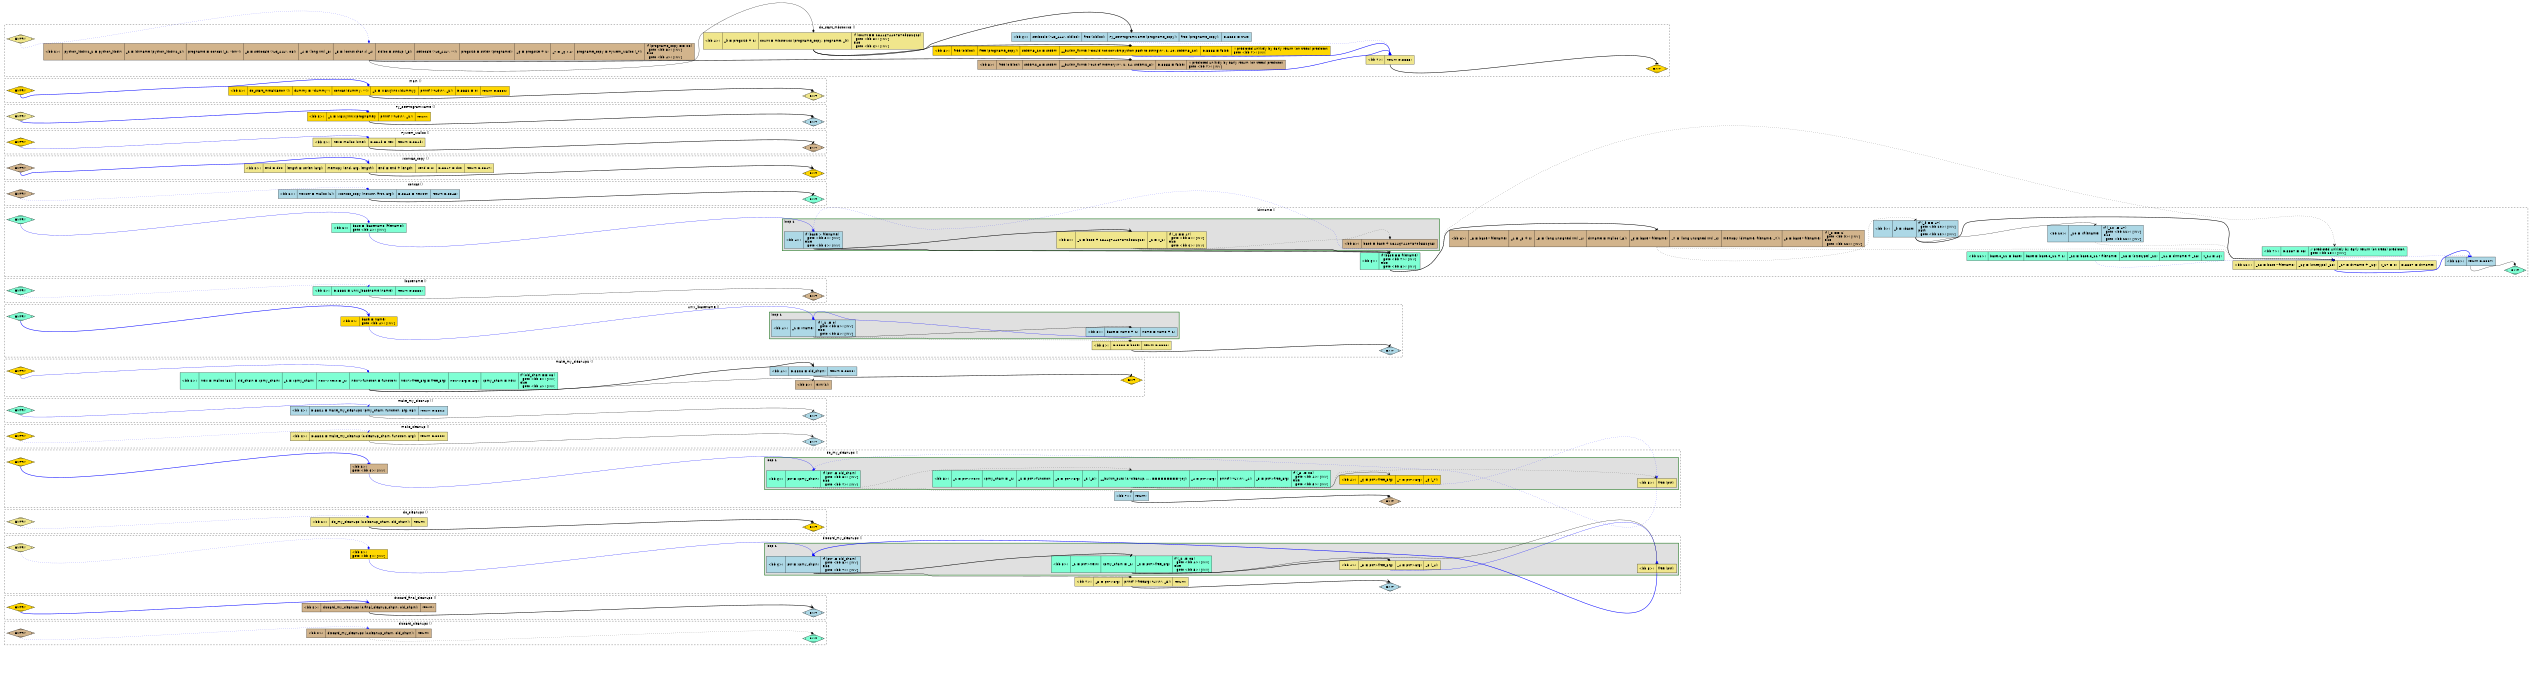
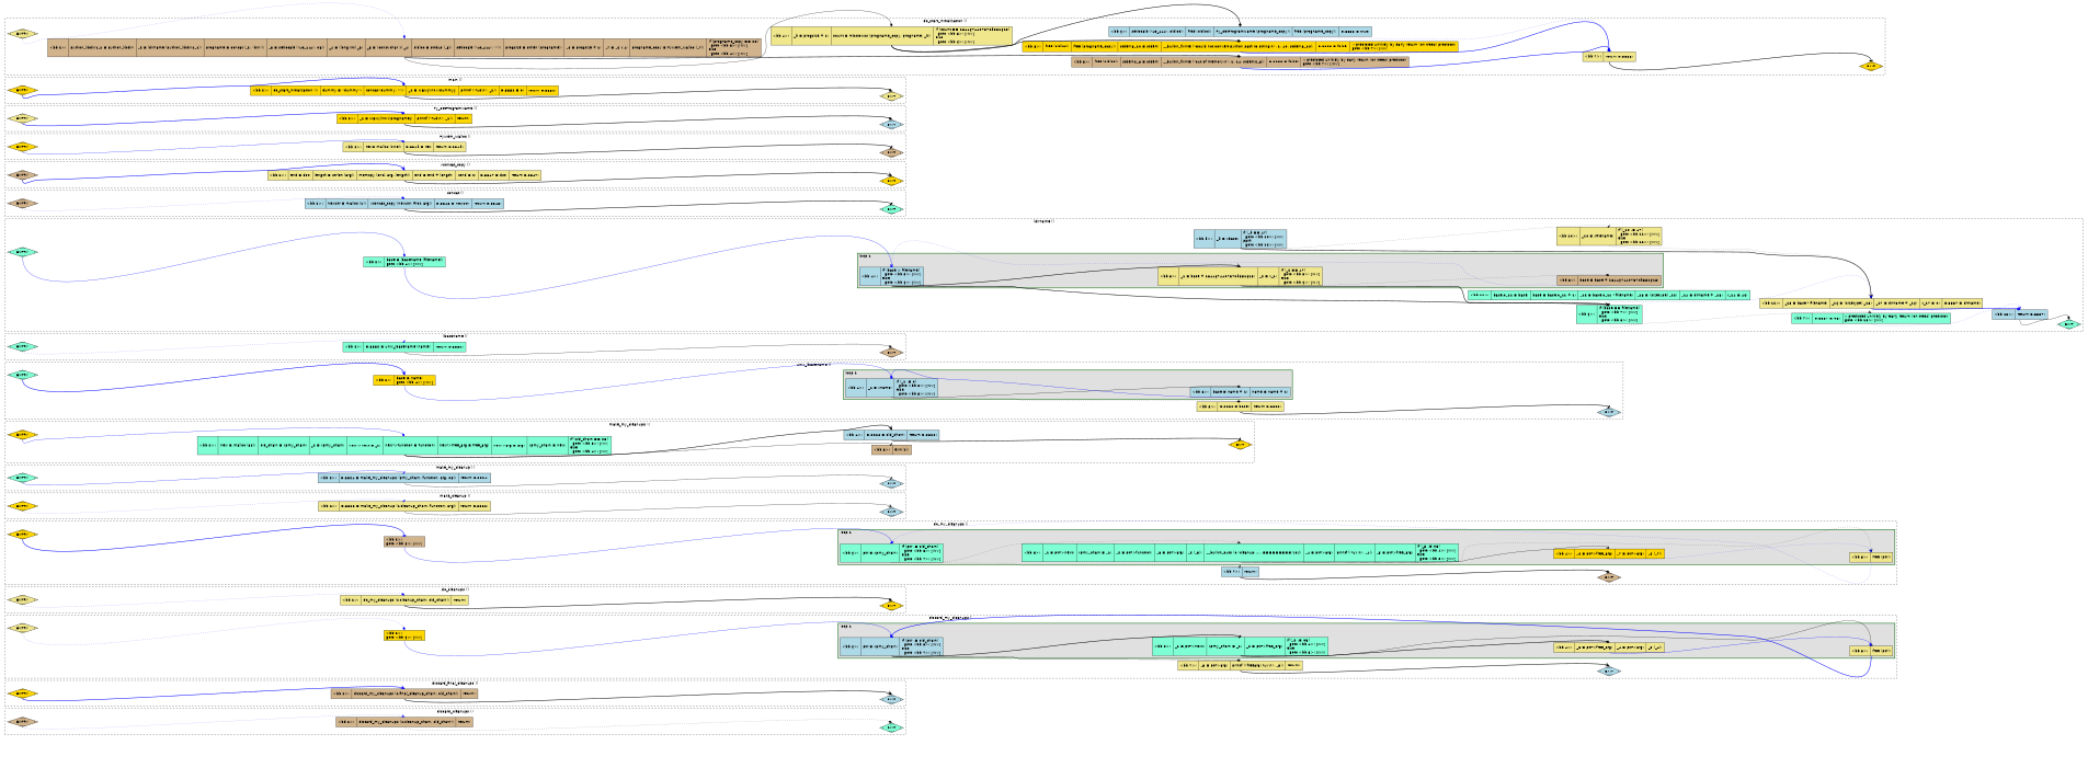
  digraph {
    fontname="DejaVu Sans"
    rankdir=LR
    node [fillcolor=lightblue fontname="DejaVu Sans" shape=record style=filled]
    edge [constraint=true fontname="DejaVu Sans" headport=n style=bold tailport=s arrowhead=diamond color=black weight=10]
    n1 [fillcolor=tan label=ENTRY shape=Mdiamond]
    n2 [fillcolor=aquamarine label=EXIT shape=Mdiamond]
    n3 [fillcolor=tan label="{\<bb\ 2\>:\l|discard_my_cleanups\ (&cleanup_chain,\ old_chain);\l|return;\l}"]
    n4 [fillcolor=gold label=ENTRY shape=Mdiamond]
    n5 [label=EXIT shape=Mdiamond]
    n6 [fillcolor=tan label="{\<bb\ 2\>:\l|discard_my_cleanups\ (&final_cleanup_chain,\ old_chain);\l|return;\l}"]
    n7 [label="{\<bb\ 6\>:\l|ptr\ =\ *pmy_chain;\l|if\ (ptr\ !=\ old_chain)\l\ \ goto\ \<bb\ 3\>;\ [INV]\lelse\l\ \ goto\ \<bb\ 7\>;\ [INV]\l}"]
    n8 [fillcolor=aquamarine label="{\<bb\ 3\>:\l|_1\ =\ ptr-\>next;\l|*pmy_chain\ =\ _1;\l|_2\ =\ ptr-\>free_arg;\l|if\ (_2\ !=\ 0B)\l\ \ goto\ \<bb\ 4\>;\ [INV]\lelse\l\ \ goto\ \<bb\ 5\>;\ [INV]\l}"]
    n9 [fillcolor=khaki label="{\<bb\ 4\>:\l|_3\ =\ ptr-\>free_arg;\l|_4\ =\ ptr-\>arg;\l|_3\ (_4);\l}"]
    n10 [fillcolor=khaki label="{\<bb\ 5\>:\l|free\ (ptr);\l}"]
    n11 [fillcolor=khaki label="{\<bb\ 7\>:\l|_5\ =\ ptr-\>arg;\l|printf\ (\"freearg:\ %x\\n\",\ _5);\l|return;\l}"]
    n12 [fillcolor=khaki label=ENTRY shape=Mdiamond]
    n13 [label=EXIT shape=Mdiamond]
    n14 [fillcolor=gold label="{\<bb\ 2\>:\lgoto\ \<bb\ 6\>;\ [INV]\l}"]
    n15 [fillcolor=khaki label=ENTRY shape=Mdiamond]
    n16 [fillcolor=gold label=EXIT shape=Mdiamond]
    n17 [fillcolor=khaki label="{\<bb\ 2\>:\l|do_my_cleanups\ (&cleanup_chain,\ old_chain);\l|return;\l}"]
    n18 [fillcolor=aquamarine label="{\<bb\ 6\>:\l|ptr\ =\ *pmy_chain;\l|if\ (ptr\ !=\ old_chain)\l\ \ goto\ \<bb\ 3\>;\ [INV]\lelse\l\ \ goto\ \<bb\ 7\>;\ [INV]\l}"]
    n19 [fillcolor=aquamarine label="{\<bb\ 3\>:\l|_1\ =\ ptr-\>next;\l|*pmy_chain\ =\ _1;\l|_2\ =\ ptr-\>function;\l|_3\ =\ ptr-\>arg;\l|_2\ (_3);\l|__builtin_puts\ (&\"cleanup!!!!!\ =========\"[0]);\l|_4\ =\ ptr-\>arg;\l|printf\ (\"%x\\n\",\ _4);\l|_5\ =\ ptr-\>free_arg;\l|if\ (_5\ !=\ 0B)\l\ \ goto\ \<bb\ 4\>;\ [INV]\lelse\l\ \ goto\ \<bb\ 5\>;\ [INV]\l}"]
    n20 [fillcolor=gold label="{\<bb\ 4\>:\l|_6\ =\ ptr-\>free_arg;\l|_7\ =\ ptr-\>arg;\l|_6\ (_7);\l}"]
    n21 [fillcolor=khaki label="{\<bb\ 5\>:\l|free\ (ptr);\l}"]
    n22 [label="{\<bb\ 7\>:\l|return;\l}"]
    n23 [fillcolor=gold label=ENTRY shape=Mdiamond]
    n24 [fillcolor=tan label=EXIT shape=Mdiamond]
    n25 [fillcolor=tan label="{\<bb\ 2\>:\lgoto\ \<bb\ 6\>;\ [INV]\l}"]
    n26 [fillcolor=gold label=ENTRY shape=Mdiamond]
    n27 [label=EXIT shape=Mdiamond]
    n28 [fillcolor=khaki label="{\<bb\ 2\>:\l|D.3322\ =\ make_my_cleanup\ (&cleanup_chain,\ function,\ arg);\l|return\ D.3322;\l}"]
    n29 [fillcolor=aquamarine label=ENTRY shape=Mdiamond]
    n30 [label=EXIT shape=Mdiamond]
    n31 [label="{\<bb\ 2\>:\l|D.3324\ =\ make_my_cleanup2\ (pmy_chain,\ function,\ arg,\ 0B);\l|return\ D.3324;\l}"]
    n32 [fillcolor=gold label=ENTRY shape=Mdiamond]
    n33 [fillcolor=gold label=EXIT shape=Mdiamond]
    n34 [fillcolor=aquamarine label="{\<bb\ 2\>:\l|new\ =\ malloc\ (32);\l|old_chain\ =\ *pmy_chain;\l|_1\ =\ *pmy_chain;\l|new-\>next\ =\ _1;\l|new-\>function\ =\ function;\l|new-\>free_arg\ =\ free_arg;\l|new-\>arg\ =\ arg;\l|*pmy_chain\ =\ new;\l|if\ (old_chain\ ==\ 0B)\l\ \ goto\ \<bb\ 3\>;\ [INV]\lelse\l\ \ goto\ \<bb\ 4\>;\ [INV]\l}"]
    n35 [fillcolor=tan label="{\<bb\ 3\>:\l|exit\ (1);\l}"]
    n36 [label="{\<bb\ 4\>:\l|D.3328\ =\ old_chain;\l|return\ D.3328;\l}"]
    n37 [label="{\<bb\ 4\>:\l|_1\ =\ *name;\l|if\ (_1\ !=\ 0)\l\ \ goto\ \<bb\ 3\>;\ [INV]\lelse\l\ \ goto\ \<bb\ 5\>;\ [INV]\l}"]
    n38 [label="{\<bb\ 3\>:\l|base\ =\ name\ +\ 1;\l|name\ =\ name\ +\ 1;\l}"]
    n39 [fillcolor=khaki label="{\<bb\ 5\>:\l|D.3330\ =\ base;\l|return\ D.3330;\l}"]
    n40 [fillcolor=aquamarine label=ENTRY shape=Mdiamond]
    n41 [label=EXIT shape=Mdiamond]
    n42 [fillcolor=gold label="{\<bb\ 2\>:\l|base\ =\ name;\lgoto\ \<bb\ 4\>;\ [INV]\l}"]
    n43 [fillcolor=aquamarine label=ENTRY shape=Mdiamond]
    n44 [fillcolor=tan label=EXIT shape=Mdiamond]
    n45 [fillcolor=aquamarine label="{\<bb\ 2\>:\l|D.3332\ =\ unix_lbasename\ (name);\l|return\ D.3332;\l}"]
    n46 [label="{\<bb\ 4\>:\l|if\ (base\ \>\ filename)\l\ \ goto\ \<bb\ 5\>;\ [INV]\lelse\l\ \ goto\ \<bb\ 6\>;\ [INV]\l}"]
    n47 [fillcolor=khaki label="{\<bb\ 5\>:\l|_1\ =\ base\ +\ 18446744073709551615;\l|_2\ =\ *_1;\l|if\ (_2\ ==\ 47)\l\ \ goto\ \<bb\ 3\>;\ [INV]\lelse\l\ \ goto\ \<bb\ 6\>;\ [INV]\l}"]
    n48 [fillcolor=tan label="{\<bb\ 3\>:\l|base\ =\ base\ +\ 18446744073709551615;\l}"]
    n49 [fillcolor=aquamarine label="{\<bb\ 6\>:\l|if\ (base\ ==\ filename)\l\ \ goto\ \<bb\ 7\>;\ [INV]\lelse\l\ \ goto\ \<bb\ 8\>;\ [INV]\l}"]
    n50 [fillcolor=aquamarine label=ENTRY shape=Mdiamond]
    n51 [fillcolor=aquamarine label=EXIT shape=Mdiamond]
    n52 [fillcolor=aquamarine label="{\<bb\ 2\>:\l|base\ =\ lbasename\ (filename);\lgoto\ \<bb\ 4\>;\ [INV]\l}"]
    n53 [fillcolor=aquamarine label="{\<bb\ 7\>:\l|D.3337\ =\ 0B;\l|//\ predicted\ unlikely\ by\ early\ return\ (on\ trees)\ predictor.\lgoto\ \<bb\ 13\>;\ [INV]\l}"]
-   n54 [fillcolor=tan label="{\<bb\ 8\>:\l|_3\ =\ base\ -\ filename;\l|_4\ =\ _3\ +\ 2;\l|_5\ =\ (long\ unsigned\ int)\ _4;\l|dirname\ =\ malloc\ (_5);\l|_6\ =\ base\ -\ filename;\l|_7\ =\ (long\ unsigned\ int)\ _6;\l|memcpy\ (dirname,\ filename,\ _7);\l|_8\ =\ base\ -\ filename;\l|if\ (_8\ ==\ 2)\l\ \ goto\ \<bb\ 9\>;\ [INV]\lelse\l\ \ goto\ \<bb\ 12\>;\ [INV]\l}"]
    n55 [label="{\<bb\ 13\>:\l|return\ D.3337;\l}"]
    n56 [label="{\<bb\ 9\>:\l|_9\ =\ *base;\l|if\ (_9\ ==\ 47)\l\ \ goto\ \<bb\ 10\>;\ [INV]\lpath\l\ \ goto\ \<bb\ 12\>;\ [INV]\l}"]
    n57 [fillcolor=khaki label="{\<bb\ 12\>:\l|_15\ =\ base\ -\ filename;\l|_16\ =\ (sizetype)\ _15;\l|_17\ =\ dirname\ +\ _16;\l|*_17\ =\ 0;\l|D.3337\ =\ dirname;\l}"]
-   n58 [label="{\<bb\ 10\>:\l|_10\ =\ *filename;\l|if\ (_10\ !=\ 47)\l\ \ goto\ \<bb\ 11\>;\ [INV]\lelse\l\ \ goto\ \<bb\ 12\>;\ [INV]\l}"]
+   n58 [fillcolor=khaki label="{\<bb\ 10\>:\l|_10\ =\ *filename;\l|if\ (_10\ !=\ 47)\l\ \ goto\ \<bb\ 11\>;\ [INV]\lelse\l\ \ goto\ \<bb\ 12\>;\ [INV]\l}"]
    n59 [fillcolor=aquamarine label="{\<bb\ 11\>:\l|base.0_11\ =\ base;\l|base\ =\ base.0_11\ +\ 1;\l|_12\ =\ base.0_11\ -\ filename;\l|_13\ =\ (sizetype)\ _12;\l|_14\ =\ dirname\ +\ _13;\l|*_14\ =\ 46;\l}"]
    n60 [fillcolor=tan label=ENTRY shape=Mdiamond]
    n61 [fillcolor=aquamarine label=EXIT shape=Mdiamond]
    n62 [label="{\<bb\ 2\>:\l|newstr\ =\ malloc\ (1);\l|vconcat_copy\ (newstr,\ first,\ arg);\l|D.3345\ =\ newstr;\l|return\ D.3345;\l}"]
    n63 [fillcolor=tan label=ENTRY shape=Mdiamond]
    n64 [fillcolor=gold label=EXIT shape=Mdiamond]
    n65 [fillcolor=khaki label="{\<bb\ 2\>:\l|end\ =\ dst;\l|length\ =\ strlen\ (arg);\l|memcpy\ (end,\ arg,\ length);\l|end\ =\ end\ +\ length;\l|*end\ =\ 0;\l|D.3347\ =\ dst;\l|return\ D.3347;\l}"]
    n66 [fillcolor=gold label=ENTRY shape=Mdiamond]
    n67 [fillcolor=tan label=EXIT shape=Mdiamond]
    n68 [fillcolor=khaki label="{\<bb\ 2\>:\l|ret\ =\ malloc\ (size);\l|D.3349\ =\ ret;\l|return\ D.3349;\l}"]
    n69 [fillcolor=khaki label=ENTRY shape=Mdiamond]
    n70 [label=EXIT shape=Mdiamond]
    n71 [fillcolor=gold label="{\<bb\ 2\>:\l|_1\ =\ MEM[(int\ *)progname];\l|printf\ (\"%d\\n\",\ _1);\l|return;\l}"]
    n72 [fillcolor=gold label=ENTRY shape=Mdiamond]
    n73 [fillcolor=khaki label=EXIT shape=Mdiamond]
    n74 [fillcolor=gold label="{\<bb\ 2\>:\l|do_start_initialization\ ();\l|dummy\ =\ \"dummy\";\l|concat\ (dummy,\ \"\");\l|_1\ =\ MEM[(int\ *)dummy];\l|printf\ (\"%d\\n\",\ _1);\l|D.3351\ =\ 0;\l|return\ D.3351;\l}"]
    n75 [fillcolor=khaki label=ENTRY shape=Mdiamond]
    n76 [fillcolor=gold label=EXIT shape=Mdiamond]
    n77 [fillcolor=tan label="{\<bb\ 2\>:\l|python_libdir.1_1\ =\ python_libdir;\l|_2\ =\ ldirname\ (python_libdir.1_1);\l|progname\ =\ concat\ (_2,\ \"bin\");\l|_3\ =\ setlocale\ (\"LC_ALL\",\ 0B);\l|_4\ =\ (long\ int)\ _3;\l|_5\ =\ (const\ char\ *)\ _4;\l|oldloc\ =\ strdup\ (_5);\l|setlocale\ (\"LC_ALL\",\ \"\");\l|progsize\ =\ strlen\ (progname);\l|_6\ =\ progsize\ +\ 1;\l|_7\ =\ _6\ *\ 4;\l|progname_copy\ =\ PyMem_Malloc\ (_7);\l|if\ (progname_copy\ ==\ 0B)\l\ \ goto\ \<bb\ 3\>;\ [INV]\lelse\l\ \ goto\ \<bb\ 4\>;\ [INV]\l}"]
    n78 [fillcolor=tan label="{\<bb\ 3\>:\l|free\ (oldloc);\l|stderr.2_8\ =\ stderr;\l|__builtin_fwrite\ (\"out\ of\ memory\\n\",\ 1,\ 14,\ stderr.2_8);\l|D.3355\ =\ false;\l|//\ predicted\ unlikely\ by\ early\ return\ (on\ trees)\ predictor.\lgoto\ \<bb\ 7\>;\ [INV]\l}"]
    n79 [fillcolor=khaki label="{\<bb\ 4\>:\l|_9\ =\ progsize\ +\ 1;\l|count\ =\ mbstowcs\ (progname_copy,\ progname,\ _9);\l|if\ (count\ ==\ 18446744073709551615)\l\ \ goto\ \<bb\ 5\>;\ [INV]\lelse\l\ \ goto\ \<bb\ 6\>;\ [INV]\l}"]
    n80 [fillcolor=khaki label="{\<bb\ 7\>:\l|return\ D.3355;\l}"]
    n81 [fillcolor=gold label="{\<bb\ 5\>:\l|free\ (oldloc);\l|free\ (progname_copy);\l|stderr.3_10\ =\ stderr;\l|__builtin_fwrite\ (\"Could\ not\ convert\ python\ path\ to\ string\\n\",\ 1,\ 40,\ stderr.3_10);\l|D.3355\ =\ false;\l|//\ predicted\ unlikely\ by\ early\ return\ (on\ trees)\ predictor.\lgoto\ \<bb\ 7\>;\ [INV]\l}"]
    n82 [label="{\<bb\ 6\>:\l|setlocale\ (\"LC_ALL\",\ oldloc);\l|free\ (oldloc);\l|Py_SetProgramName\ (progname_copy);\l|free\ (progname_copy);\l|D.3355\ =\ true;\l}"]
    subgraph cluster_1 {
      color=black
      label="discard_cleanups ()"
      style=dashed
      n1
      n2
      n3
    }
    subgraph cluster_2 {
      color=black
      label="discard_final_cleanups ()"
      style=dashed
      n4
      n5
      n6
    }
    subgraph cluster_3 {
      color=black
      label="discard_my_cleanups ()"
      style=dashed
      n11
      n12
      n13
      n14
      subgraph cluster_4 {
        color=darkgreen
        fillcolor=grey88
        label="loop 1"
        labeljust=l
        penwidth=2
        style=filled
        n7
        n8
        n9
        n10
      }
    }
    subgraph cluster_5 {
      color=black
      label="do_cleanups ()"
      style=dashed
      n15
      n16
      n17
    }
    subgraph cluster_6 {
      color=black
      label="do_my_cleanups ()"
      style=dashed
      n22
      n23
      n24
      n25
      subgraph cluster_7 {
        color=darkgreen
        fillcolor=grey88
        label="loop 1"
        labeljust=l
        penwidth=2
        style=filled
        n18
        n19
        n20
        n21
      }
    }
    subgraph cluster_8 {
      color=black
      label="make_cleanup ()"
      style=dashed
      n26
      n27
      n28
    }
    subgraph cluster_9 {
      color=black
      label="make_my_cleanup ()"
      style=dashed
      n29
      n30
      n31
    }
    subgraph cluster_10 {
      color=black
      label="make_my_cleanup2 ()"
      style=dashed
      n32
      n33
      n34
      n35
      n36
    }
    subgraph cluster_11 {
      color=black
      label="unix_lbasename ()"
      style=dashed
      n39
      n40
      n41
      n42
      subgraph cluster_12 {
        color=darkgreen
        fillcolor=grey88
        label="loop 1"
        labeljust=l
        penwidth=2
        style=filled
        n37
        n38
      }
    }
    subgraph cluster_13 {
      color=black
      label="lbasename ()"
      style=dashed
      n43
      n44
      n45
    }
    subgraph cluster_14 {
      color=black
      label="ldirname ()"
      style=dashed
      n49
      n50
      n51
      n52
      n53
-     n54
      n55
      n56
      n57
      n58
      n59
      subgraph cluster_15 {
        color=darkgreen
        fillcolor=grey88
        label="loop 1"
        labeljust=l
        penwidth=2
        style=filled
        n46
        n47
        n48
      }
    }
    subgraph cluster_16 {
      color=black
      label="concat ()"
      style=dashed
      n60
      n61
      n62
    }
    subgraph cluster_17 {
      color=black
      label="vconcat_copy ()"
      style=dashed
      n63
      n64
      n65
    }
    subgraph cluster_18 {
      color=black
      label="PyMem_Malloc ()"
      style=dashed
      n66
      n67
      n68
    }
    subgraph cluster_19 {
      color=black
      label="Py_SetProgramName ()"
      style=dashed
      n69
      n70
      n71
    }
    subgraph cluster_20 {
      color=black
      label="main ()"
      style=dashed
      n72
      n73
      n74
    }
    subgraph cluster_21 {
      color=black
-     label="do_start_mbstowcs ()"
+     label="do_start_initialization ()"
      style=dashed
      n75
      n76
      n77
      n78
      n79
      n80
      n81
      n82
    }
    n1 -> n2 [style=invis arrowhead="" color="" weight=""]
    n1 -> n3 [arrowhead=vee color=blue style=dotted weight=100]
    n3 -> n2 [style=dotted]
    n4 -> n5 [style=invis arrowhead="" color="" weight=""]
    n4 -> n6 [arrowhead=vee color=blue weight=100]
    n6 -> n5 [arrowhead=vee]
    n7 -> n8 [arrowhead=tee]
    n7 -> n11 [style=solid]
    n8 -> n9
    n8 -> n10 [arrowhead=tee style=solid]
    n9 -> n10 [color=blue style=solid weight=100]
    n10 -> n7 [arrowhead=tee color=blue constraint=false]
    n11 -> n13 [arrowhead=vee]
    n12 -> n13 [style=invis arrowhead="" color="" weight=""]
    n12 -> n14 [color=blue style=dotted weight=100]
    n14 -> n7 [color=blue style=solid weight=100]
    n15 -> n16 [style=invis arrowhead="" color="" weight=""]
    n15 -> n17 [color=blue style=dotted weight=100]
    n17 -> n16
    n18 -> n19 [arrowhead=vee style=dotted]
    n18 -> n22 [arrowhead=tee style=dotted]
    n19 -> n20 [arrowhead=vee style=solid]
    n19 -> n21 [arrowhead=vee style=dotted]
    n20 -> n21 [arrowhead=vee color=blue style=dotted weight=100]
    n21 -> n18 [arrowhead=vee color=blue constraint=false style=dotted]
    n22 -> n24
    n23 -> n24 [style=invis arrowhead="" color="" weight=""]
    n23 -> n25 [arrowhead=tee color=blue weight=100]
    n25 -> n18 [arrowhead=tee color=blue style=solid weight=100]
    n26 -> n27 [style=invis arrowhead="" color="" weight=""]
    n26 -> n28 [arrowhead=tee color=blue style=dotted weight=100]
    n28 -> n27 [arrowhead=vee style=solid]
    n29 -> n30 [style=invis arrowhead="" color="" weight=""]
    n29 -> n31 [arrowhead=tee color=blue style=solid weight=100]
    n31 -> n30 [arrowhead=tee style=solid]
    n32 -> n33 [style=invis arrowhead="" color="" weight=""]
    n32 -> n34 [color=blue style=solid weight=100]
    n34 -> n35 [arrowhead=tee style=solid]
    n34 -> n36 [arrowhead=vee]
    n36 -> n33 [arrowhead=tee]
    n37 -> n38 [style=solid]
    n37 -> n39 [style=dotted]
    n38 -> n37 [arrowhead=tee color=blue constraint=false style=solid]
    n39 -> n41 [arrowhead=tee]
    n40 -> n41 [style=invis arrowhead="" color="" weight=""]
    n40 -> n42 [arrowhead=vee color=blue weight=100]
    n42 -> n37 [color=blue style=solid weight=100]
    n43 -> n44 [style=invis arrowhead="" color="" weight=""]
    n43 -> n45 [arrowhead=tee color=blue style=dotted weight=100]
    n45 -> n44 [style=solid]
    n46 -> n47 [arrowhead=vee]
    n46 -> n49 [arrowhead=vee]
    n47 -> n48 [style=dotted]
    n47 -> n49 [arrowhead=tee]
    n48 -> n46 [arrowhead=tee color=blue constraint=false style=dotted]
    n49 -> n53 [arrowhead=vee style=dotted]
-   n49 -> n54 [arrowhead=tee]
    n50 -> n51 [style=invis arrowhead="" color="" weight=""]
    n50 -> n52 [color=blue style=solid weight=100]
    n52 -> n46 [arrowhead=vee color=blue style=solid weight=100]
    n53 -> n55 [arrowhead=vee color=blue style=dotted weight=100]
-   n54 -> n56 [arrowhead=tee style=dotted]
-   n54 -> n57 [arrowhead=tee style=dotted]
    n55 -> n51 [style=solid]
    n56 -> n57 [arrowhead=vee]
-   n56 -> n58 [arrowhead=tee style=solid]
-   n57 -> n55 [arrowhead=tee color=blue weight=100]
+   n56 -> n58 [arrowhead=tee style=dotted]
+   n57 -> n55 [color=blue weight=100]
    n58 -> n57 [style=dotted]
    n59 -> n57 [arrowhead=vee color=blue style=dotted weight=100]
    n60 -> n61 [style=invis arrowhead="" color="" weight=""]
    n60 -> n62 [color=blue style=dotted weight=100]
    n62 -> n61 [arrowhead=tee]
    n63 -> n64 [style=invis arrowhead="" color="" weight=""]
    n63 -> n65 [arrowhead=vee color=blue weight=100]
    n65 -> n64 [arrowhead=vee]
    n66 -> n67 [style=invis arrowhead="" color="" weight=""]
    n66 -> n68 [color=blue style=solid weight=100]
    n68 -> n67 [arrowhead=tee]
    n69 -> n70 [style=invis arrowhead="" color="" weight=""]
    n69 -> n71 [color=blue weight=100]
    n71 -> n70
    n72 -> n73 [style=invis arrowhead="" color="" weight=""]
    n72 -> n74 [color=blue weight=100]
    n74 -> n73
    n75 -> n76 [style=invis arrowhead="" color="" weight=""]
    n75 -> n77 [color=blue style=dotted weight=100]
    n77 -> n78
    n77 -> n79 [style=solid]
    n78 -> n80 [color=blue weight=100]
    n79 -> n81
    n79 -> n82
    n80 -> n76 [arrowhead=tee]
    n81 -> n80 [arrowhead=tee color=blue weight=100]
    n82 -> n80 [color=blue style=dotted weight=100]
  }
